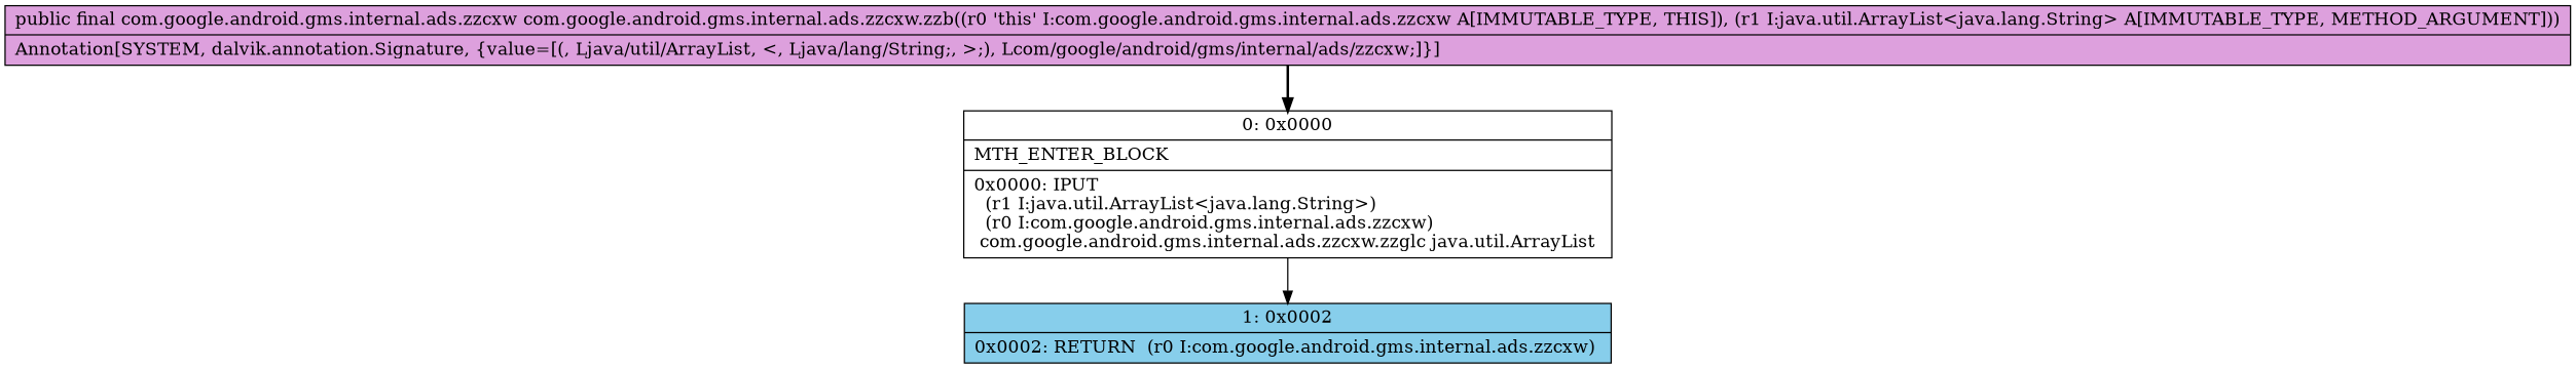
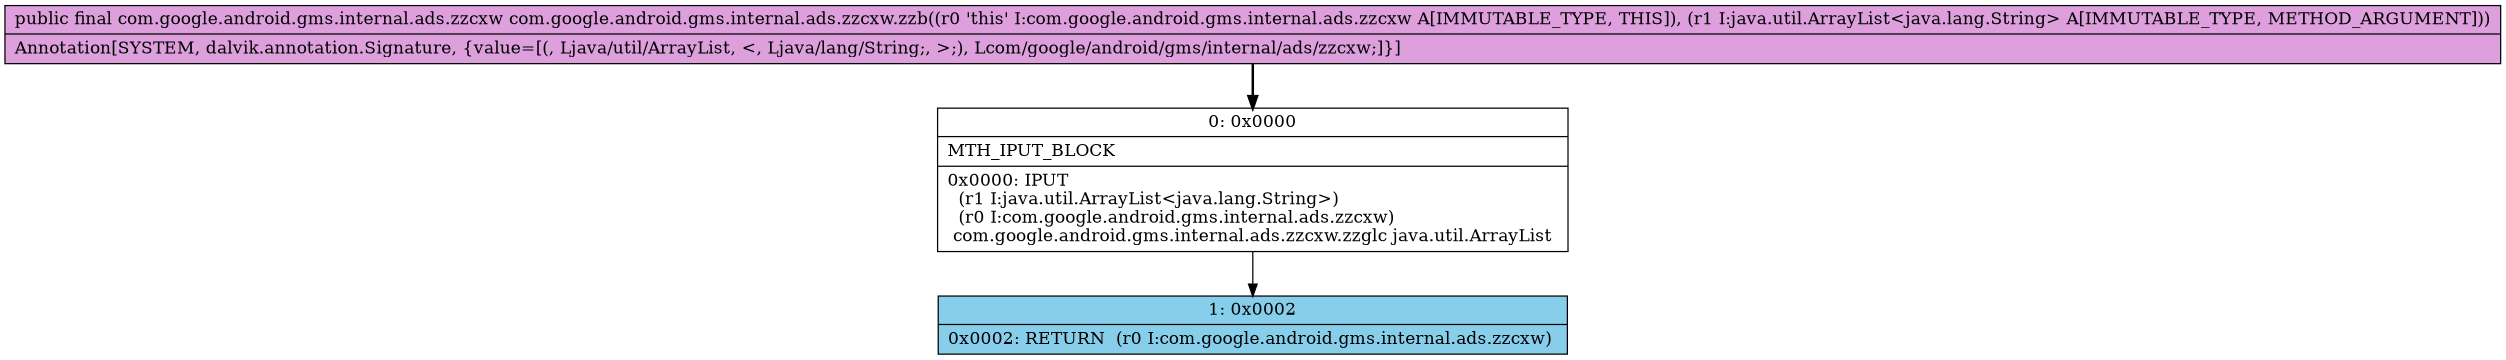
  digraph {
    node [shape=record style=filled]
-   n1 [label="{0\:\ 0x0000|MTH_ENTER_BLOCK\l|0x0000: IPUT  \l  (r1 I:java.util.ArrayList\<java.lang.String\>)\l  (r0 I:com.google.android.gms.internal.ads.zzcxw)\l com.google.android.gms.internal.ads.zzcxw.zzglc java.util.ArrayList \l}" fillcolor=white]
+   n1 [label="{0\:\ 0x0000|MTH_IPUT_BLOCK\l|0x0000: IPUT  \l  (r1 I:java.util.ArrayList\<java.lang.String\>)\l  (r0 I:com.google.android.gms.internal.ads.zzcxw)\l com.google.android.gms.internal.ads.zzcxw.zzglc java.util.ArrayList \l}" fillcolor=white]
    n2 [label="{1\:\ 0x0002|0x0002: RETURN  (r0 I:com.google.android.gms.internal.ads.zzcxw) \l}" fillcolor=skyblue]
    n3 [label="{public final com.google.android.gms.internal.ads.zzcxw com.google.android.gms.internal.ads.zzcxw.zzb((r0 'this' I:com.google.android.gms.internal.ads.zzcxw A[IMMUTABLE_TYPE, THIS]), (r1 I:java.util.ArrayList\<java.lang.String\> A[IMMUTABLE_TYPE, METHOD_ARGUMENT]))  | Annotation[SYSTEM, dalvik.annotation.Signature, \{value=[(, Ljava\/util\/ArrayList, \<, Ljava\/lang\/String;, \>;), Lcom\/google\/android\/gms\/internal\/ads\/zzcxw;]\}]\l}" fillcolor=plum]
    n1 -> n2 [style=solid]
    n3 -> n1 [style=bold]
  }
